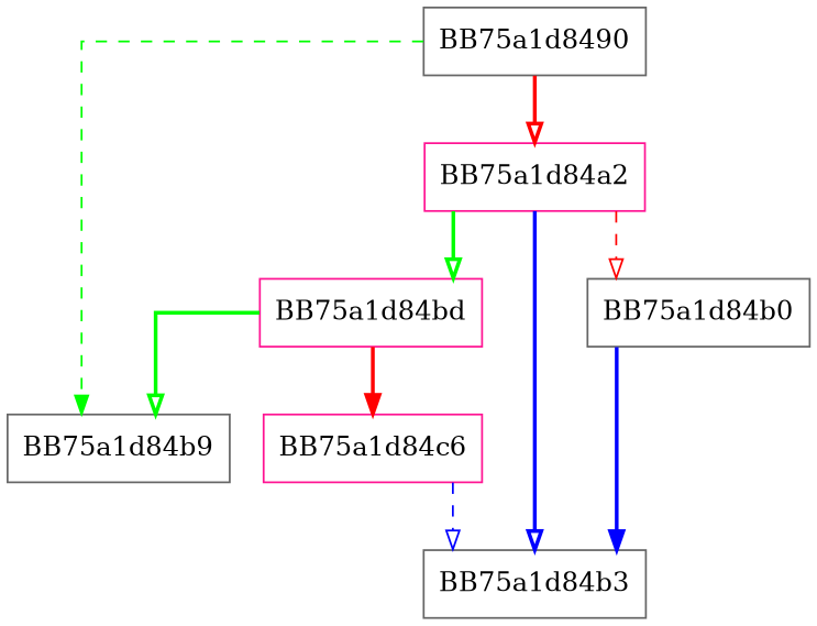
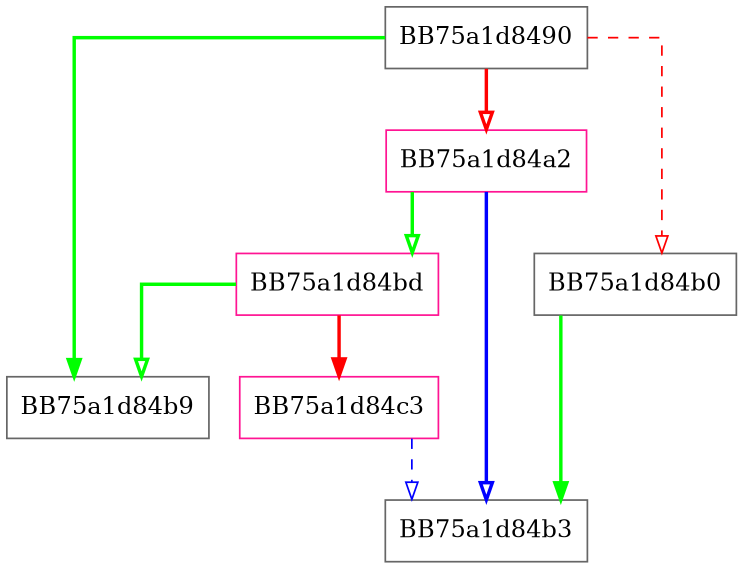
  digraph {
    splines=ortho
    node [color=gray40 shape=box]
    edge [arrowhead=onormal color=green style=bold]
    BB75a1d8490
    BB75a1d84b9
    BB75a1d84a2 [color=deeppink]
    BB75a1d84b3
    BB75a1d84bd [color=deeppink]
    BB75a1d84b0
-   BB75a1d84c3 [color=deeppink label=BB75a1d84c6]
-   BB75a1d8490 -> BB75a1d84b9 [arrowhead=normal style=dashed]
+   BB75a1d84c3 [color=deeppink]
+   BB75a1d8490 -> BB75a1d84b9 [arrowhead=normal]
    BB75a1d8490 -> BB75a1d84a2 [color=red]
    BB75a1d84a2 -> BB75a1d84b3 [color=blue]
    BB75a1d84a2 -> BB75a1d84bd
-   BB75a1d84a2 -> BB75a1d84b0 [color=red style=dashed]
+   BB75a1d8490 -> BB75a1d84b0 [color=red style=dashed]
    BB75a1d84bd -> BB75a1d84b9
    BB75a1d84bd -> BB75a1d84c3 [arrowhead=normal color=red]
-   BB75a1d84b0 -> BB75a1d84b3 [arrowhead=normal color=blue]
+   BB75a1d84b0 -> BB75a1d84b3 [arrowhead=normal]
    BB75a1d84c3 -> BB75a1d84b3 [color=blue style=dashed]
  }
